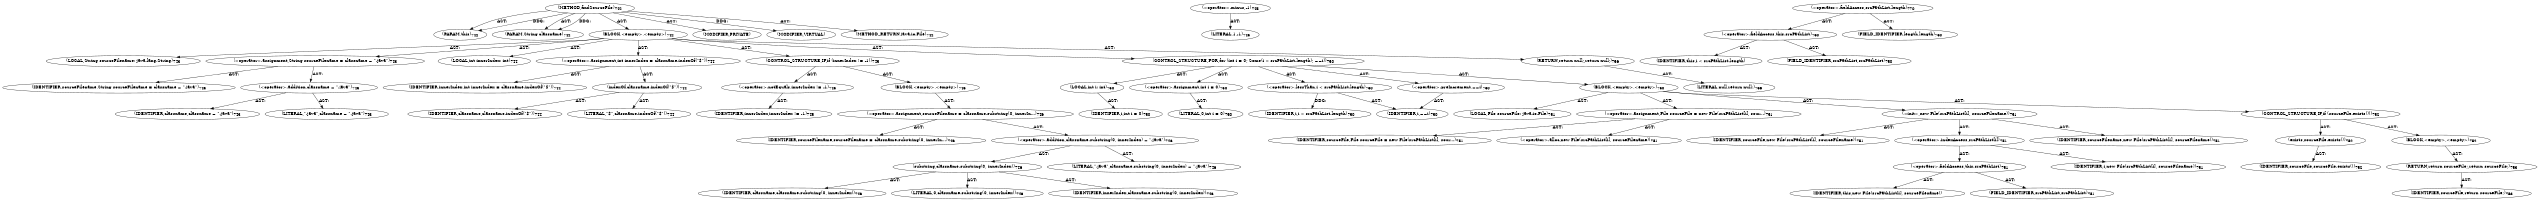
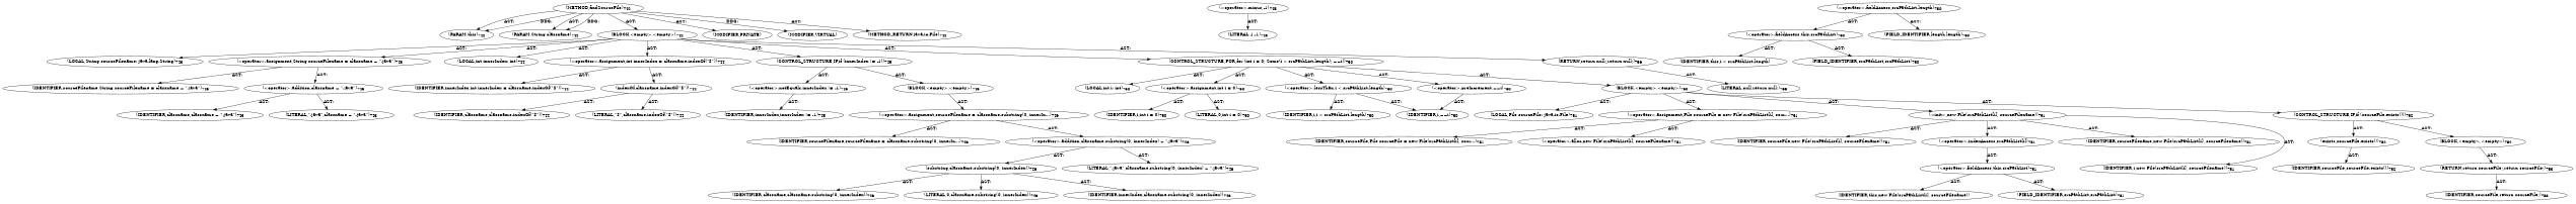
  digraph {
    n1 [label=<(METHOD,findSourceFile)<SUB>742</SUB>>]
    n2 [label=<(PARAM,this)<SUB>742</SUB>>]
    n3 [label=<(PARAM,String classname)<SUB>742</SUB>>]
    n4 [label=<(BLOCK,&lt;empty&gt;,&lt;empty&gt;)<SUB>742</SUB>>]
    n5 [label=<(MODIFIER,PRIVATE)>]
    n6 [label=<(MODIFIER,VIRTUAL)>]
    n7 [label=<(METHOD_RETURN,java.io.File)<SUB>742</SUB>>]
    n8 [label=<(LOCAL,String sourceFilename: java.lang.String)<SUB>743</SUB>>]
    n9 [label=<(&lt;operator&gt;.assignment,String sourceFilename = classname + &quot;.java&quot;)<SUB>743</SUB>>]
    n10 [label=<(LOCAL,int innerIndex: int)<SUB>744</SUB>>]
    n11 [label=<(&lt;operator&gt;.assignment,int innerIndex = classname.indexOf(&quot;$&quot;))<SUB>744</SUB>>]
    n12 [label=<(CONTROL_STRUCTURE,IF,if (innerIndex != -1))<SUB>745</SUB>>]
    n13 [label=<(CONTROL_STRUCTURE,FOR,for (int i = 0; Some(i &lt; srcPathList.length); ++i))<SUB>750</SUB>>]
    n14 [label=<(RETURN,return null;,return null;)<SUB>756</SUB>>]
    n15 [label=<(IDENTIFIER,sourceFilename,String sourceFilename = classname + &quot;.java&quot;)<SUB>743</SUB>>]
    n16 [label=<(&lt;operator&gt;.addition,classname + &quot;.java&quot;)<SUB>743</SUB>>]
    n17 [label=<(IDENTIFIER,innerIndex,int innerIndex = classname.indexOf(&quot;$&quot;))<SUB>744</SUB>>]
    n18 [label=<(indexOf,classname.indexOf(&quot;$&quot;))<SUB>744</SUB>>]
    n19 [label=<(&lt;operator&gt;.notEquals,innerIndex != -1)<SUB>745</SUB>>]
    n20 [label=<(BLOCK,&lt;empty&gt;,&lt;empty&gt;)<SUB>745</SUB>>]
    n21 [label=<(LOCAL,int i: int)<SUB>750</SUB>>]
    n22 [label=<(&lt;operator&gt;.assignment,int i = 0)<SUB>750</SUB>>]
    n23 [label=<(&lt;operator&gt;.lessThan,i &lt; srcPathList.length)<SUB>750</SUB>>]
    n24 [label=<(&lt;operator&gt;.preIncrement,++i)<SUB>750</SUB>>]
    n25 [label=<(BLOCK,&lt;empty&gt;,&lt;empty&gt;)<SUB>750</SUB>>]
    n26 [label=<(LITERAL,null,return null;)<SUB>756</SUB>>]
    n27 [label=<(IDENTIFIER,classname,classname + &quot;.java&quot;)<SUB>743</SUB>>]
    n28 [label=<(LITERAL,&quot;.java&quot;,classname + &quot;.java&quot;)<SUB>743</SUB>>]
    n29 [label=<(IDENTIFIER,classname,classname.indexOf(&quot;$&quot;))<SUB>744</SUB>>]
    n30 [label=<(LITERAL,&quot;$&quot;,classname.indexOf(&quot;$&quot;))<SUB>744</SUB>>]
    n31 [label=<(IDENTIFIER,innerIndex,innerIndex != -1)<SUB>745</SUB>>]
    n32 [label=<(&lt;operator&gt;.assignment,sourceFilename = classname.substring(0, innerIn...)<SUB>746</SUB>>]
    n33 [label=<(&lt;operator&gt;.minus,-1)<SUB>745</SUB>>]
    n34 [label=<(LITERAL,1,-1)<SUB>745</SUB>>]
    n35 [label=<(IDENTIFIER,sourceFilename,sourceFilename = classname.substring(0, innerIn...)<SUB>746</SUB>>]
    n36 [label=<(&lt;operator&gt;.addition,classname.substring(0, innerIndex) + &quot;.java&quot;)<SUB>746</SUB>>]
    n37 [label=<(substring,classname.substring(0, innerIndex))<SUB>746</SUB>>]
    n38 [label=<(LITERAL,&quot;.java&quot;,classname.substring(0, innerIndex) + &quot;.java&quot;)<SUB>746</SUB>>]
    n39 [label=<(IDENTIFIER,classname,classname.substring(0, innerIndex))<SUB>746</SUB>>]
    n40 [label=<(LITERAL,0,classname.substring(0, innerIndex))<SUB>746</SUB>>]
    n41 [label=<(IDENTIFIER,innerIndex,classname.substring(0, innerIndex))<SUB>746</SUB>>]
    n42 [label=<(IDENTIFIER,i,int i = 0)<SUB>750</SUB>>]
    n43 [label=<(LITERAL,0,int i = 0)<SUB>750</SUB>>]
    n44 [label=<(IDENTIFIER,i,i &lt; srcPathList.length)<SUB>750</SUB>>]
    n45 [label=<(IDENTIFIER,i,++i)<SUB>750</SUB>>]
    n46 [label=<(LOCAL,File sourceFile: java.io.File)<SUB>751</SUB>>]
    n47 [label=<(&lt;operator&gt;.assignment,File sourceFile = new File(srcPathList[i], sour...)<SUB>751</SUB>>]
    n48 [label=<(&lt;init&gt;,new File(srcPathList[i], sourceFilename))<SUB>751</SUB>>]
    n49 [label=<(CONTROL_STRUCTURE,IF,if (sourceFile.exists()))<SUB>752</SUB>>]
-   n50 [label=<(&lt;operator&gt;.fieldAccess,srcPathList.length)<SUB>770</SUB>>]
+   n50 [label=<(&lt;operator&gt;.fieldAccess,srcPathList.length)<SUB>750</SUB>>]
    n51 [label=<(&lt;operator&gt;.fieldAccess,this.srcPathList)<SUB>750</SUB>>]
    n52 [label=<(FIELD_IDENTIFIER,length,length)<SUB>750</SUB>>]
    n53 [label=<(IDENTIFIER,this,i &lt; srcPathList.length)>]
    n54 [label=<(FIELD_IDENTIFIER,srcPathList,srcPathList)<SUB>750</SUB>>]
    n55 [label=<(IDENTIFIER,sourceFile,File sourceFile = new File(srcPathList[i], sour...)<SUB>751</SUB>>]
    n56 [label=<(&lt;operator&gt;.alloc,new File(srcPathList[i], sourceFilename))<SUB>751</SUB>>]
    n57 [label=<(IDENTIFIER,sourceFile,new File(srcPathList[i], sourceFilename))<SUB>751</SUB>>]
    n58 [label=<(&lt;operator&gt;.indexAccess,srcPathList[i])<SUB>751</SUB>>]
    n59 [label=<(IDENTIFIER,sourceFilename,new File(srcPathList[i], sourceFilename))<SUB>751</SUB>>]
    n60 [label=<(exists,sourceFile.exists())<SUB>752</SUB>>]
    n61 [label=<(BLOCK,&lt;empty&gt;,&lt;empty&gt;)<SUB>752</SUB>>]
    n62 [label=<(&lt;operator&gt;.fieldAccess,this.srcPathList)<SUB>751</SUB>>]
    n63 [label=<(IDENTIFIER,i,new File(srcPathList[i], sourceFilename))<SUB>751</SUB>>]
    n64 [label=<(IDENTIFIER,this,new File(srcPathList[i], sourceFilename))>]
    n65 [label=<(FIELD_IDENTIFIER,srcPathList,srcPathList)<SUB>751</SUB>>]
    n66 [label=<(IDENTIFIER,sourceFile,sourceFile.exists())<SUB>752</SUB>>]
    n67 [label=<(RETURN,return sourceFile;,return sourceFile;)<SUB>753</SUB>>]
    n68 [label=<(IDENTIFIER,sourceFile,return sourceFile;)<SUB>753</SUB>>]
    n1 -> n2 [label="AST: "]
    n1 -> n2 [label="DDG: "]
    n1 -> n3 [label="AST: "]
    n1 -> n3 [label="DDG: "]
    n1 -> n4 [label="AST: "]
    n1 -> n5 [label="AST: "]
    n1 -> n6 [label="DDG: "]
    n1 -> n7 [label="AST: "]
    n4 -> n8 [label="AST: "]
    n4 -> n9 [label="AST: "]
    n4 -> n10 [label="AST: "]
    n4 -> n11 [label="AST: "]
    n4 -> n12 [label="AST: "]
    n4 -> n13 [label="AST: "]
    n4 -> n14 [label="AST: "]
    n9 -> n15 [label="AST: "]
    n9 -> n16 [label="AST: "]
    n11 -> n17 [label="AST: "]
    n11 -> n18 [label="AST: "]
    n12 -> n19 [label="AST: "]
    n12 -> n20 [label="AST: "]
    n13 -> n21 [label="AST: "]
    n13 -> n22 [label="AST: "]
    n13 -> n23 [label="AST: "]
    n13 -> n24 [label="AST: "]
    n13 -> n25 [label="AST: "]
    n14 -> n26 [label="AST: "]
    n16 -> n27 [label="AST: "]
    n16 -> n28 [label="AST: "]
    n18 -> n29 [label="AST: "]
    n18 -> n30 [label="AST: "]
    n19 -> n31 [label="AST: "]
    n20 -> n32 [label="AST: "]
-   n21 -> n42 [label="AST: "]
+   n22 -> n42 [label="AST: "]
    n22 -> n43 [label="AST: "]
-   n23 -> n44 [label="DDG: "]
+   n23 -> n44 [label="AST: "]
    n23 -> n45 [label="AST: "]
    n24 -> n45 [label="AST: "]
    n25 -> n46 [label="AST: "]
    n25 -> n47 [label="AST: "]
    n25 -> n48 [label="AST: "]
    n25 -> n49 [label="AST: "]
    n32 -> n35 [label="AST: "]
    n32 -> n36 [label="AST: "]
    n33 -> n34 [label="AST: "]
    n36 -> n37 [label="AST: "]
    n36 -> n38 [label="AST: "]
    n37 -> n39 [label="AST: "]
    n37 -> n40 [label="AST: "]
    n37 -> n41 [label="AST: "]
    n47 -> n55 [label="AST: "]
    n47 -> n56 [label="AST: "]
    n48 -> n57 [label="AST: "]
    n48 -> n58 [label="AST: "]
    n48 -> n59 [label="AST: "]
    n49 -> n60 [label="AST: "]
    n49 -> n61 [label="AST: "]
    n50 -> n51 [label="AST: "]
    n50 -> n52 [label="AST: "]
    n51 -> n53 [label="AST: "]
    n51 -> n54 [label="AST: "]
    n58 -> n62 [label="AST: "]
-   n58 -> n63 [label="AST: "]
+   n48 -> n63 [label="AST: "]
    n60 -> n66 [label="AST: "]
    n61 -> n67 [label="AST: "]
    n62 -> n64 [label="AST: "]
    n62 -> n65 [label="AST: "]
    n67 -> n68 [label="AST: "]
  }
